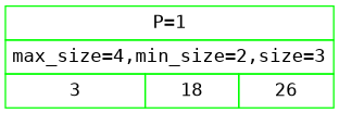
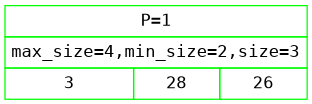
  digraph {
    fontname="DejaVu Sans Mono"
-   n1 [color=green label=<<TABLE BORDER="0" CELLBORDER="1" CELLSPACING="0" CELLPADDING="4"> <TR><TD COLSPAN="3">P=1</TD></TR> <TR><TD COLSPAN="3">max_size=4,min_size=2,size=3</TD></TR> <TR><TD>3</TD> <TD>18</TD> <TD>26</TD> </TR></TABLE>> shape=plain fontname="DejaVu Sans Mono"]
+   n1 [color=green label=<<TABLE BORDER="0" CELLBORDER="1" CELLSPACING="0" CELLPADDING="4"> <TR><TD COLSPAN="3">P=1</TD></TR> <TR><TD COLSPAN="3">max_size=4,min_size=2,size=3</TD></TR> <TR><TD>3</TD> <TD>28</TD> <TD>26</TD> </TR></TABLE>> shape=plain fontname="DejaVu Sans Mono"]
  }
